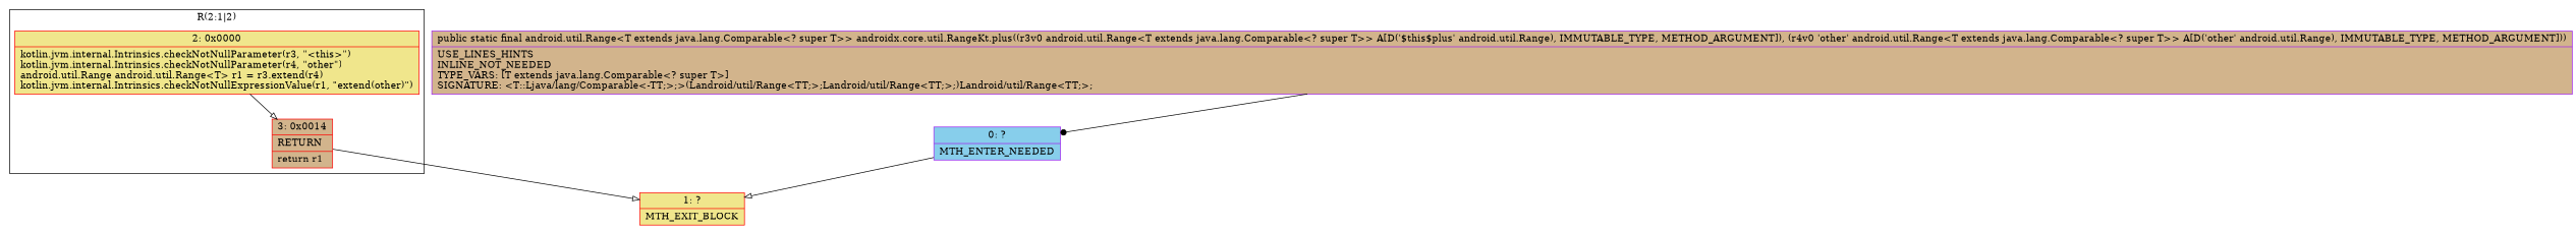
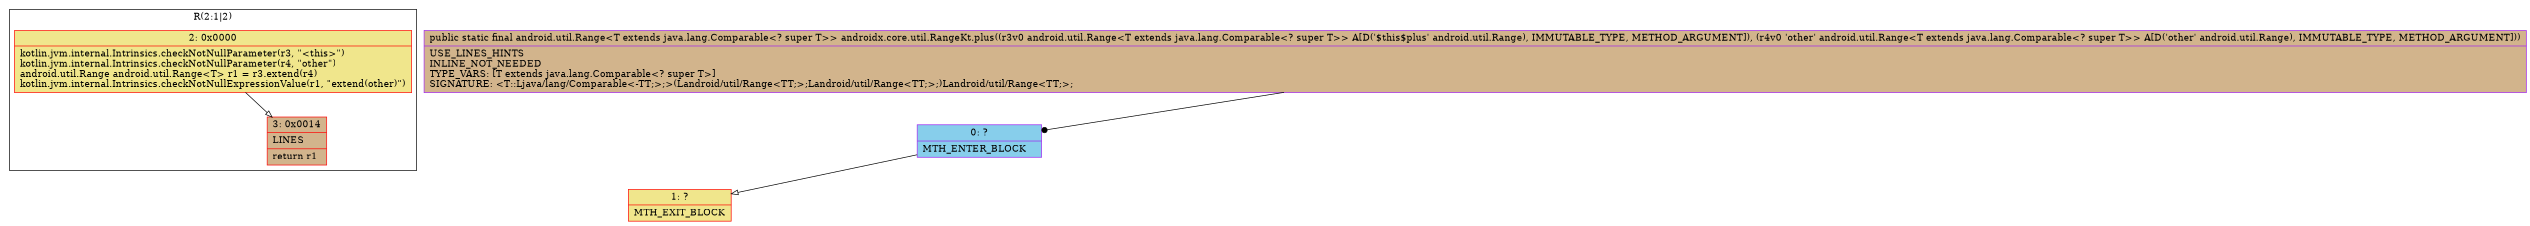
  digraph {
    node [color=red fillcolor=khaki shape=record style=filled]
    edge [arrowhead=onormal]
    n1 [label="{2\:\ 0x0000|kotlin.jvm.internal.Intrinsics.checkNotNullParameter(r3, \"\<this\>\")\lkotlin.jvm.internal.Intrinsics.checkNotNullParameter(r4, \"other\")\landroid.util.Range android.util.Range\<T\> r1 = r3.extend(r4)\lkotlin.jvm.internal.Intrinsics.checkNotNullExpressionValue(r1, \"extend(other)\")\l}"]
-   n2 [fillcolor=tan label="{3\:\ 0x0014|RETURN\l|return r1\l}"]
+   n2 [fillcolor=tan label="{3\:\ 0x0014|LINES\l|return r1\l}"]
    n3 [label="{1\:\ ?|MTH_EXIT_BLOCK\l}"]
-   n4 [color=purple fillcolor=skyblue label="{0\:\ ?|MTH_ENTER_NEEDED\l}"]
+   n4 [color=purple fillcolor=skyblue label="{0\:\ ?|MTH_ENTER_BLOCK\l}"]
    n5 [color=purple fillcolor=tan label="{public static final android.util.Range\<T extends java.lang.Comparable\<? super T\>\> androidx.core.util.RangeKt.plus((r3v0 android.util.Range\<T extends java.lang.Comparable\<? super T\>\> A[D('$this$plus' android.util.Range), IMMUTABLE_TYPE, METHOD_ARGUMENT]), (r4v0 'other' android.util.Range\<T extends java.lang.Comparable\<? super T\>\> A[D('other' android.util.Range), IMMUTABLE_TYPE, METHOD_ARGUMENT]))  | USE_LINES_HINTS\lINLINE_NOT_NEEDED\lTYPE_VARS: [T extends java.lang.Comparable\<? super T\>]\lSIGNATURE: \<T::Ljava\/lang\/Comparable\<\-TT;\>;\>(Landroid\/util\/Range\<TT;\>;Landroid\/util\/Range\<TT;\>;)Landroid\/util\/Range\<TT;\>;\l}"]
    subgraph cluster_1 {
      label="R(2:1|2)"
      n1
      n2
    }
    n1 -> n2
-   n2 -> n3
    n4 -> n3
    n5 -> n4 [arrowhead=dot]
  }
